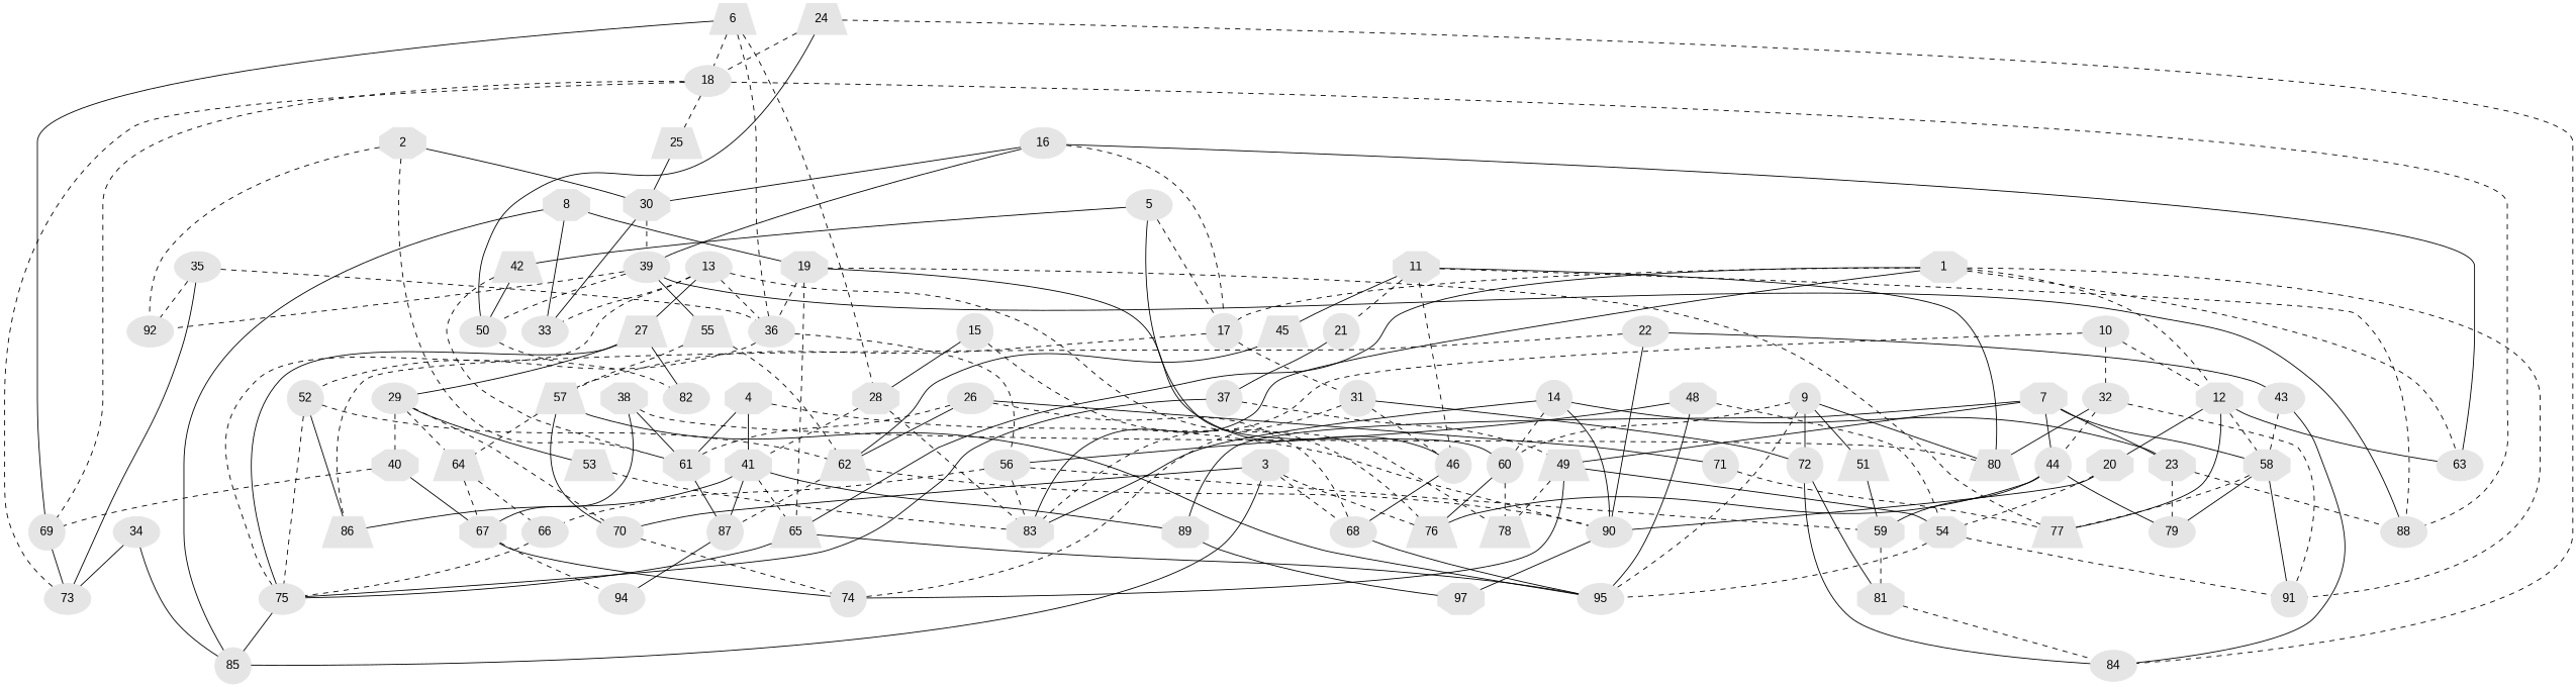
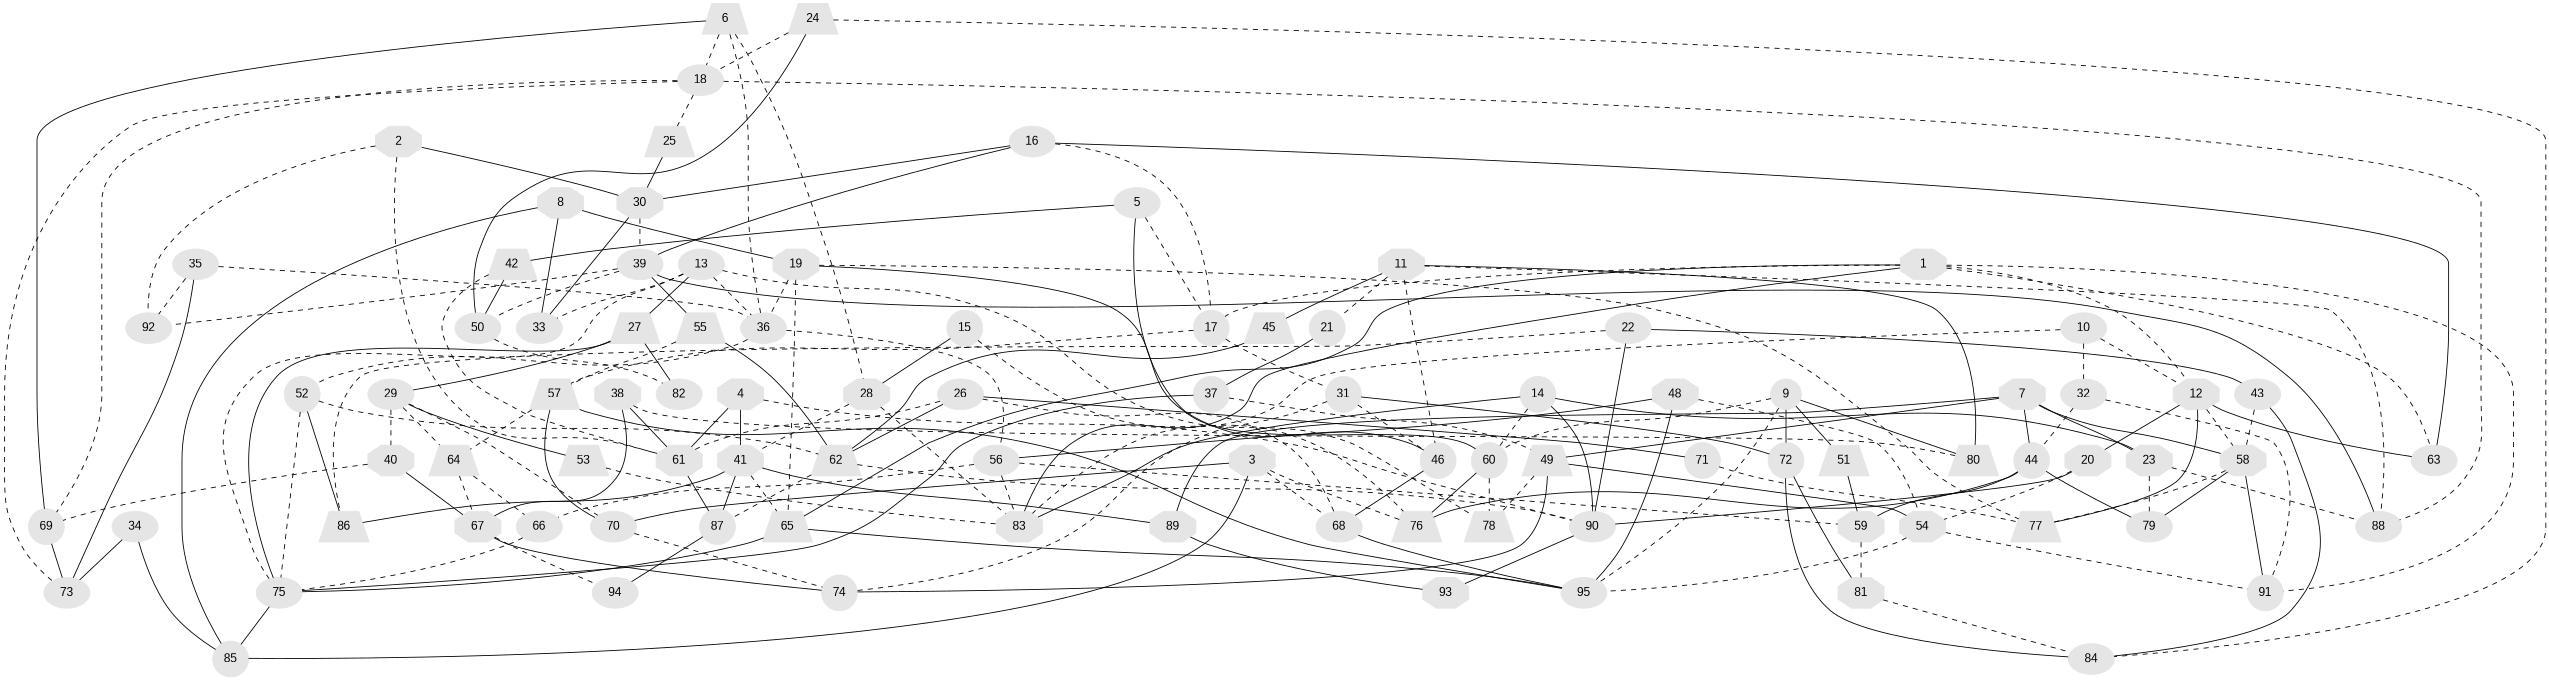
  graph {
    fontname="Liberation Sans"
    node [color=gray90 fontname="Liberation Sans" shape=ellipse style=filled]
    edge [fontname="Liberation Sans" style=dashed]
    1 [shape=octagon]
    12 [shape=octagon]
    17 [shape=circle]
    63
    65 [shape=trapezium]
    83 [shape=octagon]
    91 [shape=circle]
    58 [shape=octagon]
    20 [shape=octagon]
    77 [shape=trapezium]
    31 [shape=circle]
    57 [shape=trapezium]
    95
    75
    2 [shape=octagon]
    30 [shape=octagon]
    61 [shape=octagon]
    92
    33
    39
    87 [shape=circle]
    3 [shape=octagon]
    68
    70
    76 [shape=trapezium]
    85 [shape=circle]
    74 [shape=circle]
    4 [shape=octagon]
    41 [shape=octagon]
    90
    89 [shape=octagon]
    86 [shape=trapezium]
-   93 [shape=octagon label=97]
+   93 [shape=octagon]
    5
    42 [shape=trapezium]
    60 [shape=circle]
    50
    78 [shape=trapezium]
    6 [shape=trapezium]
    18
    28 [shape=octagon]
    36
    69 [shape=circle]
    88
    25 [shape=trapezium]
    73
    52 [shape=circle]
    56
    7 [shape=octagon]
    23 [shape=octagon]
    49 [shape=trapezium]
    44 [shape=circle]
    79
    54 [shape=octagon]
    59 [shape=octagon]
    81 [shape=octagon]
    8 [shape=octagon]
    19 [shape=octagon]
    46 [shape=circle]
    9 [shape=circle]
    51 [shape=trapezium]
    72 [shape=circle]
    80 [shape=trapezium]
    84
    10
    32
    11 [shape=octagon]
    21 [shape=circle]
    45 [shape=trapezium]
    37 [shape=circle]
    62 [shape=trapezium]
    13
    27 [shape=trapezium]
    29
    82
    14 [shape=circle]
    15 [shape=circle]
    16
    55 [shape=trapezium]
    64 [shape=trapezium]
    22
    43
    71 [shape=circle]
    24 [shape=trapezium]
    26
    40 [shape=octagon]
    53 [shape=trapezium]
    67 [shape=octagon]
    66
    34
    35
    38 [shape=octagon]
    94
    48 [shape=octagon]
    1 -- 12
    1 -- 17
    1 -- 63
    1 -- 65 [style=solid]
    1 -- 83 [style=solid]
    1 -- 91
    12 -- 63 [style=solid]
    12 -- 58
    12 -- 20 [style=solid]
    12 -- 77 [style=solid]
    17 -- 31
    17 -- 57
    65 -- 95 [style=solid]
    65 -- 75 [style=solid]
    58 -- 91 [style=solid]
    58 -- 77
    58 -- 79 [style=solid]
    20 -- 90 [style=solid]
    20 -- 54
    31 -- 74
    31 -- 46
    31 -- 72 [style=solid]
    57 -- 95 [style=solid]
    57 -- 70 [style=solid]
    57 -- 64
    75 -- 85 [style=solid]
    2 -- 30 [style=solid]
    2 -- 61
    2 -- 92
    30 -- 33 [style=solid]
    30 -- 39
    61 -- 87 [style=solid]
    39 -- 92
    39 -- 50
    39 -- 88 [style=solid]
    39 -- 55 [style=solid]
    87 -- 94 [style=solid]
    3 -- 68
    3 -- 70 [style=solid]
    3 -- 76
    3 -- 85 [style=solid]
    68 -- 95 [style=solid]
    70 -- 74
    4 -- 61 [style=solid]
    4 -- 41 [style=solid]
    4 -- 90
    41 -- 65
    41 -- 87 [style=solid]
    41 -- 89 [style=solid]
    41 -- 86 [style=solid]
    90 -- 93 [style=solid]
    89 -- 93 [style=solid]
    5 -- 17
    5 -- 42 [style=solid]
    5 -- 60 [style=solid]
    42 -- 61
    42 -- 50 [style=solid]
    60 -- 76 [style=solid]
    60 -- 78
    50 -- 82
    6 -- 18
    6 -- 28
    6 -- 36
    6 -- 69 [style=solid]
    18 -- 69
    18 -- 88
    18 -- 25
    18 -- 73
    28 -- 83
    28 -- 41
    36 -- 52
    36 -- 56
    69 -- 73 [style=solid]
    25 -- 30 [style=solid]
    52 -- 75
    52 -- 86 [style=solid]
    52 -- 62
    56 -- 83
    56 -- 59
    56 -- 66
    7 -- 58 [style=solid]
    7 -- 89 [style=solid]
    7 -- 23 [style=solid]
    7 -- 49 [style=solid]
    7 -- 44 [style=solid]
    23 -- 88
    23 -- 79
    49 -- 74 [style=solid]
    49 -- 78
    49 -- 54 [style=solid]
    44 -- 76 [style=solid]
    44 -- 79 [style=solid]
    44 -- 59 [style=solid]
    54 -- 91
    54 -- 95
    59 -- 81
    81 -- 84
    8 -- 33 [style=solid]
    8 -- 85 [style=solid]
    8 -- 19 [style=solid]
    19 -- 65
    19 -- 77
    19 -- 36
    19 -- 46 [style=solid]
    46 -- 68 [style=solid]
    9 -- 95
    9 -- 60
    9 -- 51 [style=solid]
    9 -- 72 [style=solid]
    9 -- 80 [style=solid]
    51 -- 59 [style=solid]
    72 -- 81 [style=solid]
    72 -- 84 [style=solid]
    10 -- 12
    10 -- 83
    10 -- 32
    32 -- 91
    32 -- 44
-   32 -- 80 [style=solid]
    11 -- 88
    11 -- 46
    11 -- 80 [style=solid]
    11 -- 21
    11 -- 45 [style=solid]
    21 -- 37 [style=solid]
    45 -- 62 [style=solid]
    37 -- 75 [style=solid]
    37 -- 49
    62 -- 87
    62 -- 90
    13 -- 75
    13 -- 33
    13 -- 78
    13 -- 36
    13 -- 27 [style=solid]
    27 -- 75 [style=solid]
    27 -- 29 [style=solid]
    27 -- 82 [style=solid]
    29 -- 70
    29 -- 64
    29 -- 40
    29 -- 53 [style=solid]
    14 -- 83 [style=solid]
    14 -- 90 [style=solid]
    14 -- 60
    14 -- 23 [style=solid]
    15 -- 76
    15 -- 28 [style=solid]
    16 -- 17
    16 -- 63 [style=solid]
    16 -- 30 [style=solid]
    16 -- 39 [style=solid]
    55 -- 57
-   55 -- 62
+   55 -- 62 [style=solid]
    64 -- 67
    64 -- 66
    22 -- 90 [style=solid]
    22 -- 86
    22 -- 43 [style=solid]
    43 -- 58
    43 -- 84 [style=solid]
    71 -- 77
    24 -- 50 [style=solid]
    24 -- 18
    24 -- 84
    26 -- 61
    26 -- 68
    26 -- 62 [style=solid]
    26 -- 71 [style=solid]
    40 -- 69
    40 -- 67 [style=solid]
    53 -- 83
    67 -- 74 [style=solid]
    67 -- 94
    66 -- 75
    34 -- 85 [style=solid]
    34 -- 73 [style=solid]
    35 -- 92
    35 -- 36
    35 -- 73 [style=solid]
    38 -- 61 [style=solid]
    38 -- 80
    38 -- 67 [style=solid]
    48 -- 95 [style=solid]
    48 -- 56 [style=solid]
    48 -- 54
  }
